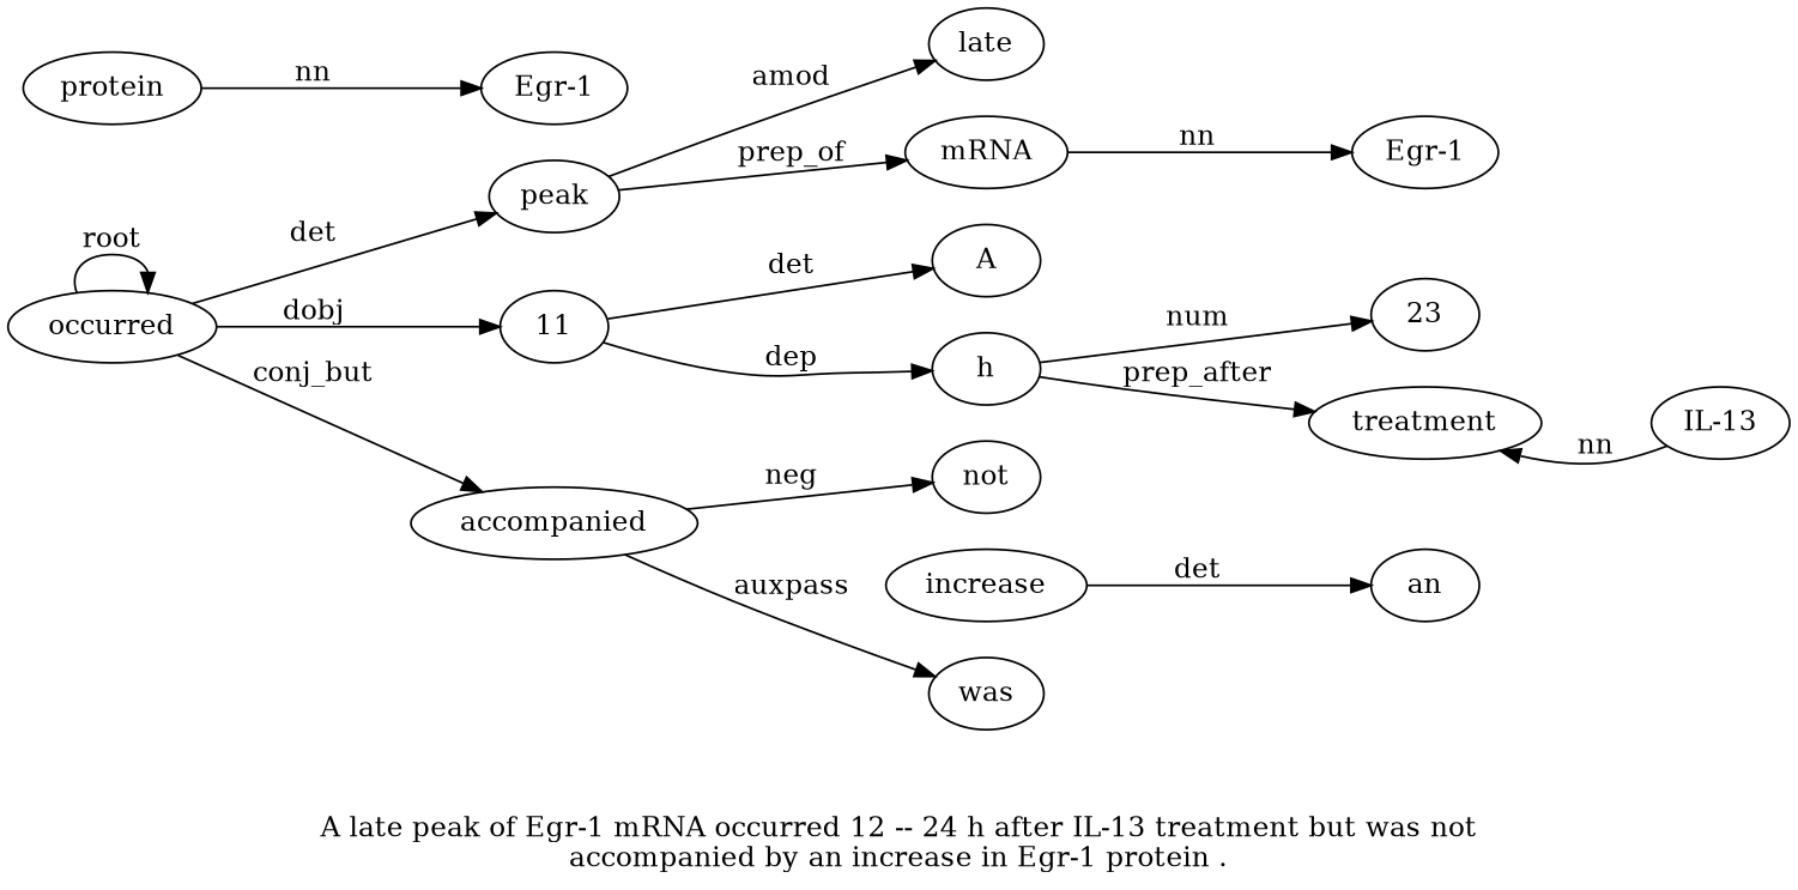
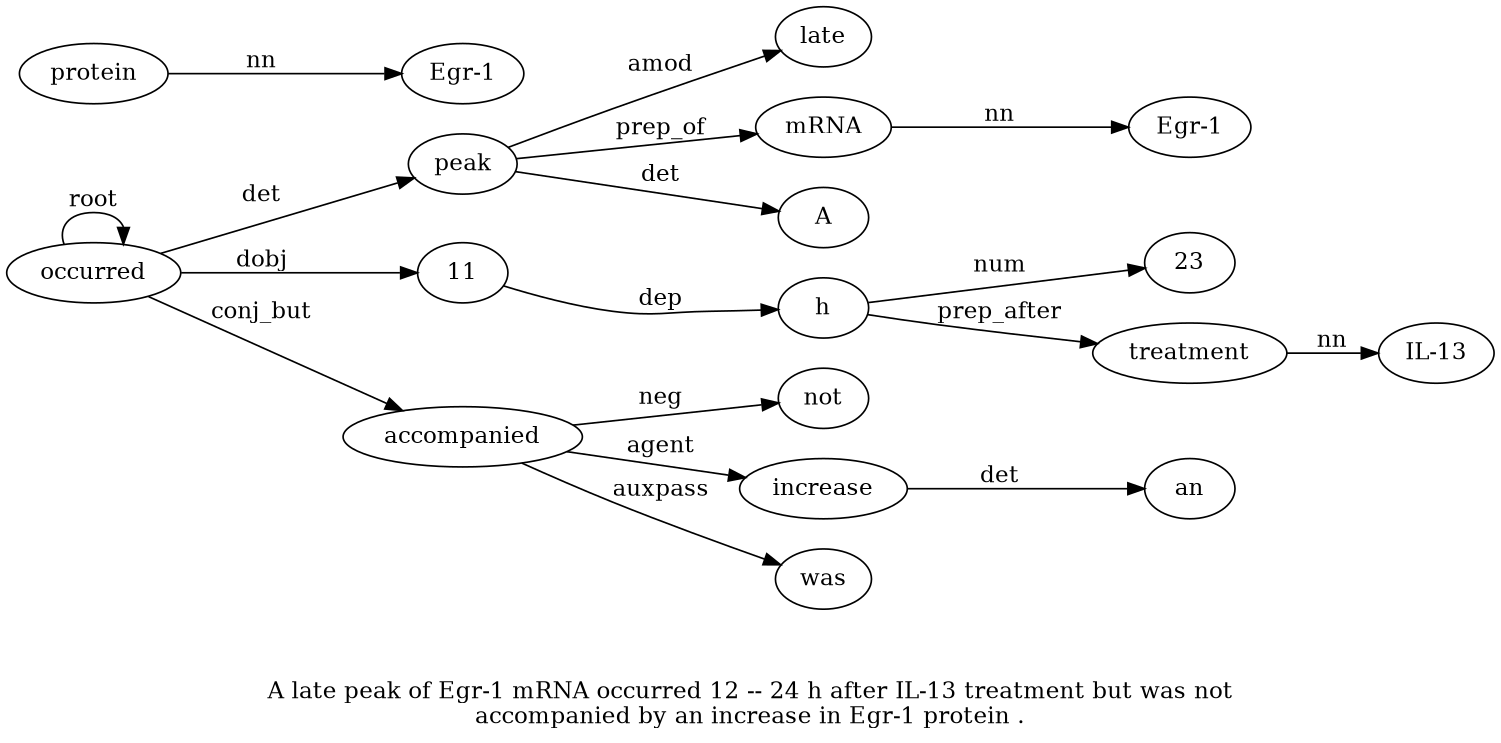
  digraph {
    label="A late peak of Egr-1 mRNA occurred 12 -- 24 h after IL-13 treatment but was not\naccompanied by an increase in Egr-1 protein ."
    rankdir=LR
    node [fillcolor=white style=filled]
    n1 [label=peak]
    n2 [label=A]
    n3 [label=late]
    n4 [label=mRNA]
    n5 [label="Egr-1"]
    n6 [label=occurred]
    n7 [label=11]
    n8 [label=accompanied]
    n9 [label=h]
    n10 [label=was]
    n11 [label=not]
    n12 [label=increase]
    n13 [label=23]
    n14 [label=treatment]
    n15 [label="IL-13"]
    n16 [label=an]
    n17 [label=protein]
    n18 [label="Egr-1"]
-   n7 -> n2 [label=det]
+   n1 -> n2 [label=det]
    n1 -> n3 [label=amod]
    n1 -> n4 [label=prep_of]
    n4 -> n5 [label=nn]
    n6 -> n1 [label=det]
    n6 -> n6 [label=root]
    n6 -> n7 [label=dobj]
    n6 -> n8 [label=conj_but]
    n7 -> n9 [label=dep]
    n8 -> n10 [label=auxpass]
    n8 -> n11 [label=neg]
+   n8 -> n12 [label=agent]
    n9 -> n13 [label=num]
    n9 -> n14 [label=prep_after]
    n12 -> n16 [label=det]
-   n15 -> n14 [label=nn]
+   n14 -> n15 [label=nn]
    n17 -> n18 [label=nn]
  }
